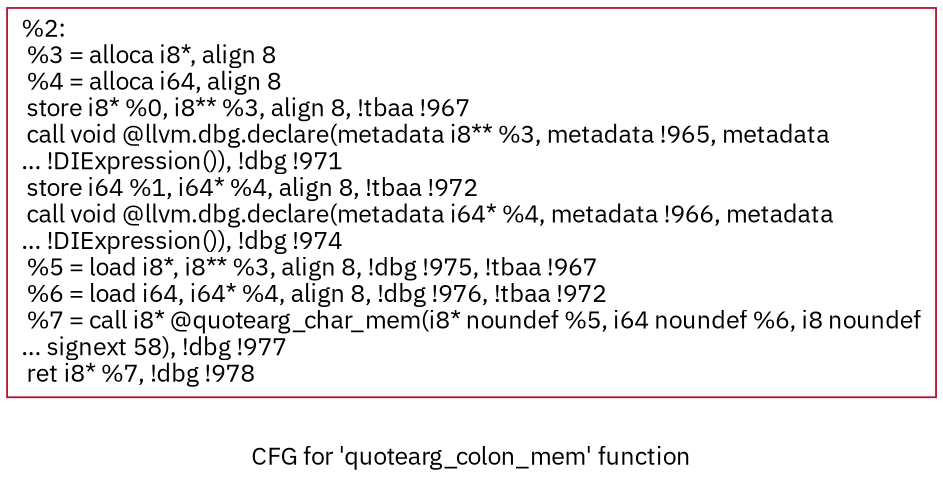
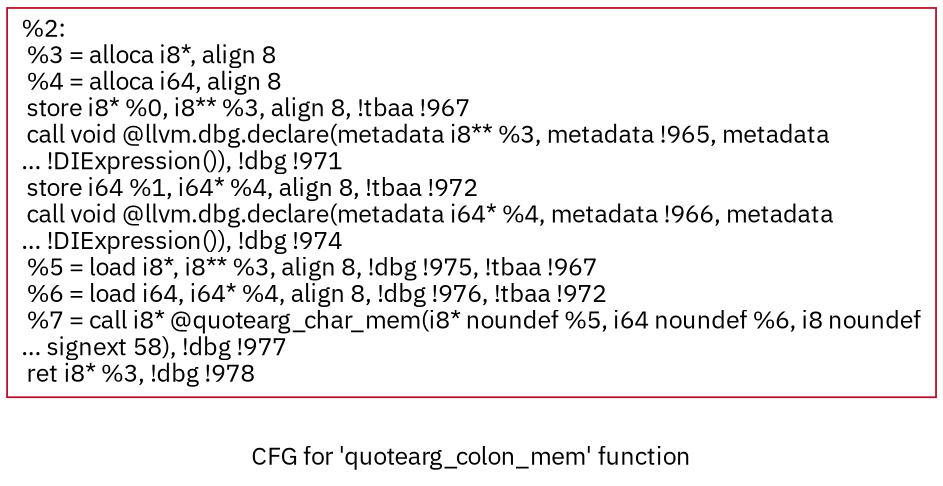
  digraph {
    label="CFG for 'quotearg_colon_mem' function"
    fontname="IBM Plex Sans"
-   n1 [color="#b70d28ff" fillcolor=white label="{%2:\l  %3 = alloca i8*, align 8\l  %4 = alloca i64, align 8\l  store i8* %0, i8** %3, align 8, !tbaa !967\l  call void @llvm.dbg.declare(metadata i8** %3, metadata !965, metadata\l... !DIExpression()), !dbg !971\l  store i64 %1, i64* %4, align 8, !tbaa !972\l  call void @llvm.dbg.declare(metadata i64* %4, metadata !966, metadata\l... !DIExpression()), !dbg !974\l  %5 = load i8*, i8** %3, align 8, !dbg !975, !tbaa !967\l  %6 = load i64, i64* %4, align 8, !dbg !976, !tbaa !972\l  %7 = call i8* @quotearg_char_mem(i8* noundef %5, i64 noundef %6, i8 noundef\l... signext 58), !dbg !977\l  ret i8* %7, !dbg !978\l}" shape=record style=filled fontname="IBM Plex Sans"]
+   n1 [color="#b70d28ff" fillcolor=white label="{%2:\l  %3 = alloca i8*, align 8\l  %4 = alloca i64, align 8\l  store i8* %0, i8** %3, align 8, !tbaa !967\l  call void @llvm.dbg.declare(metadata i8** %3, metadata !965, metadata\l... !DIExpression()), !dbg !971\l  store i64 %1, i64* %4, align 8, !tbaa !972\l  call void @llvm.dbg.declare(metadata i64* %4, metadata !966, metadata\l... !DIExpression()), !dbg !974\l  %5 = load i8*, i8** %3, align 8, !dbg !975, !tbaa !967\l  %6 = load i64, i64* %4, align 8, !dbg !976, !tbaa !972\l  %7 = call i8* @quotearg_char_mem(i8* noundef %5, i64 noundef %6, i8 noundef\l... signext 58), !dbg !977\l  ret i8* %3, !dbg !978\l}" shape=record style=filled fontname="IBM Plex Sans"]
  }
